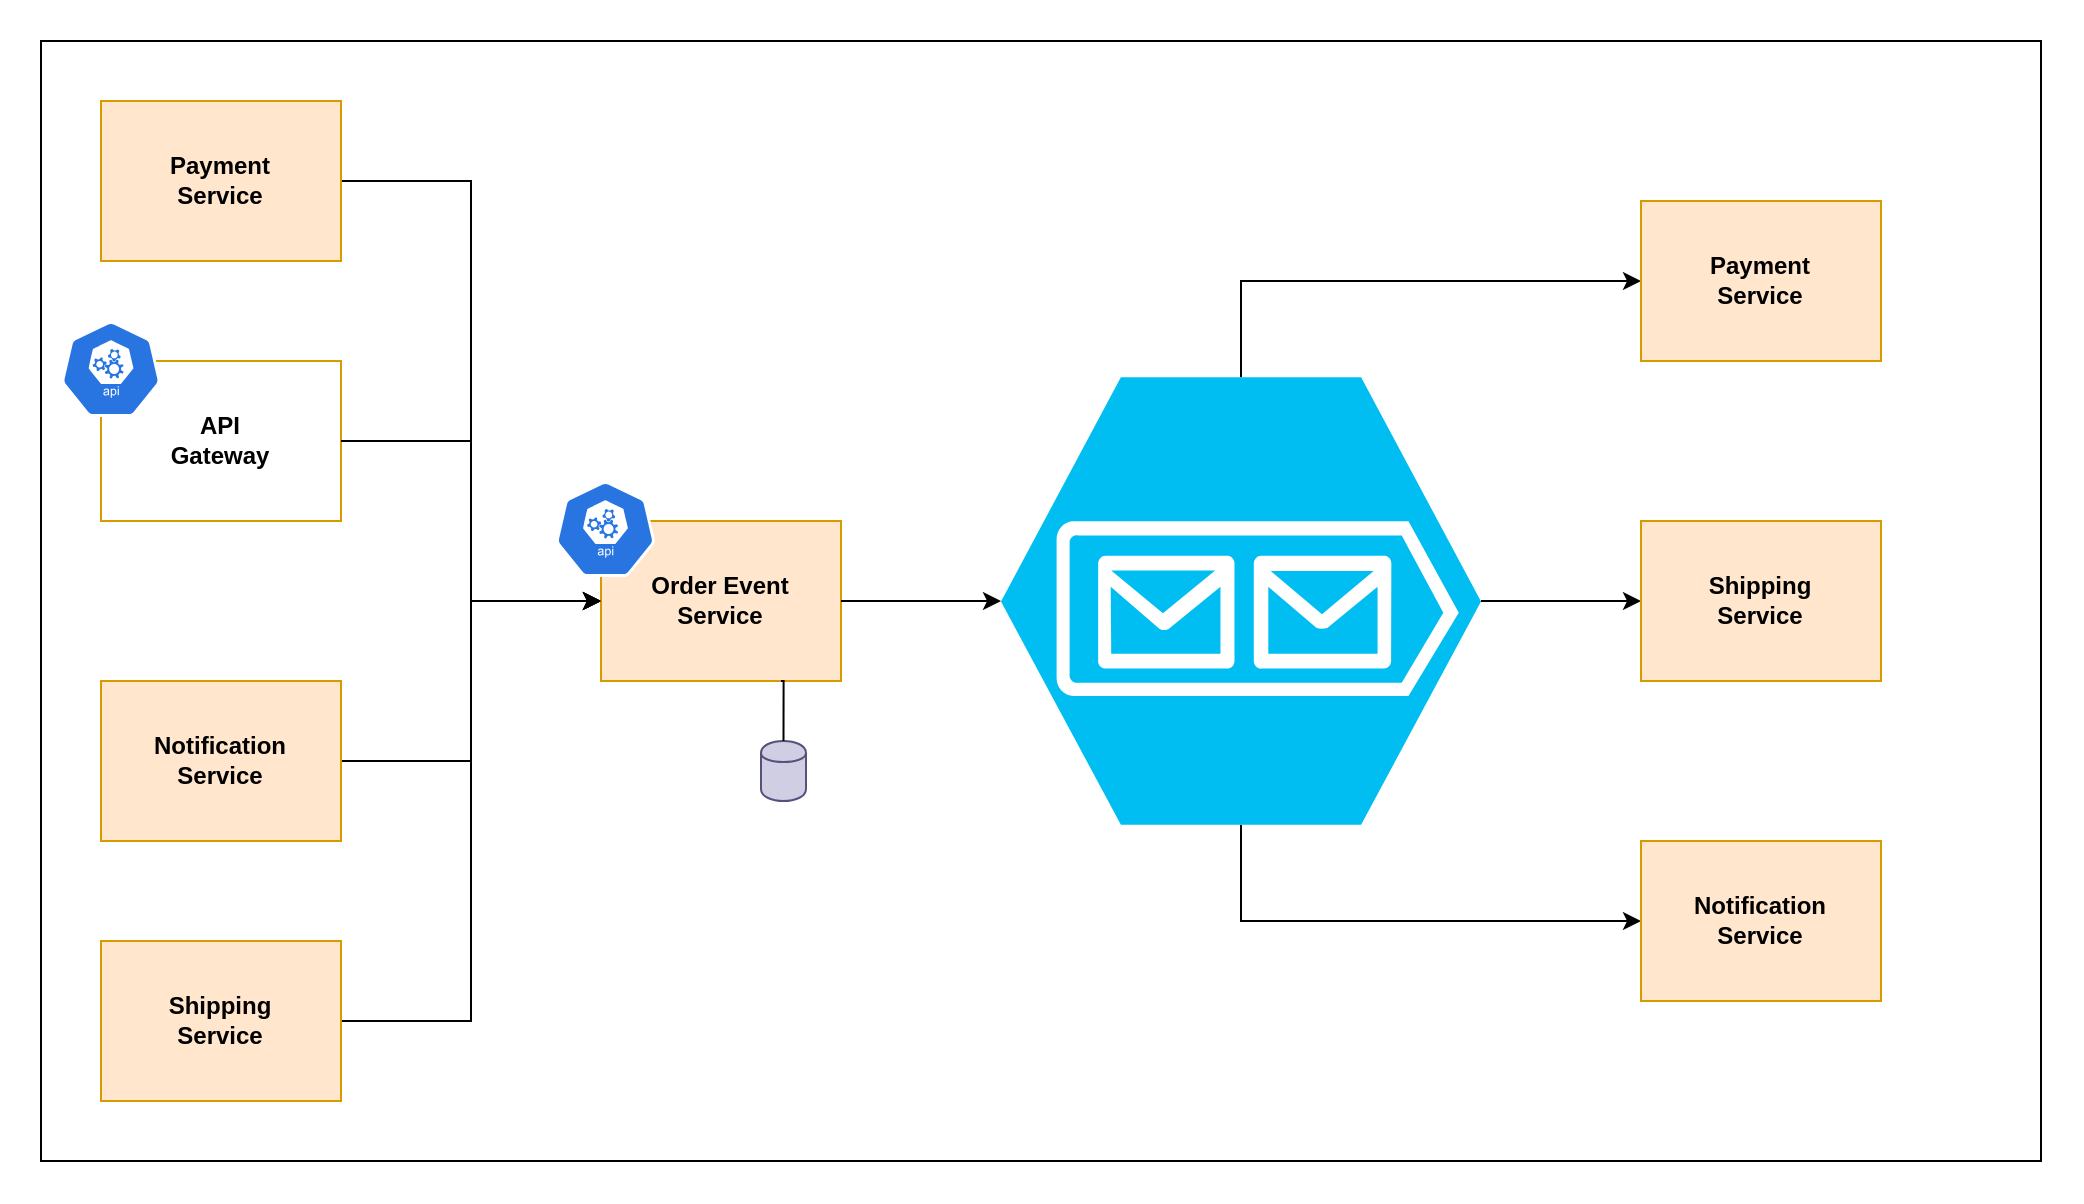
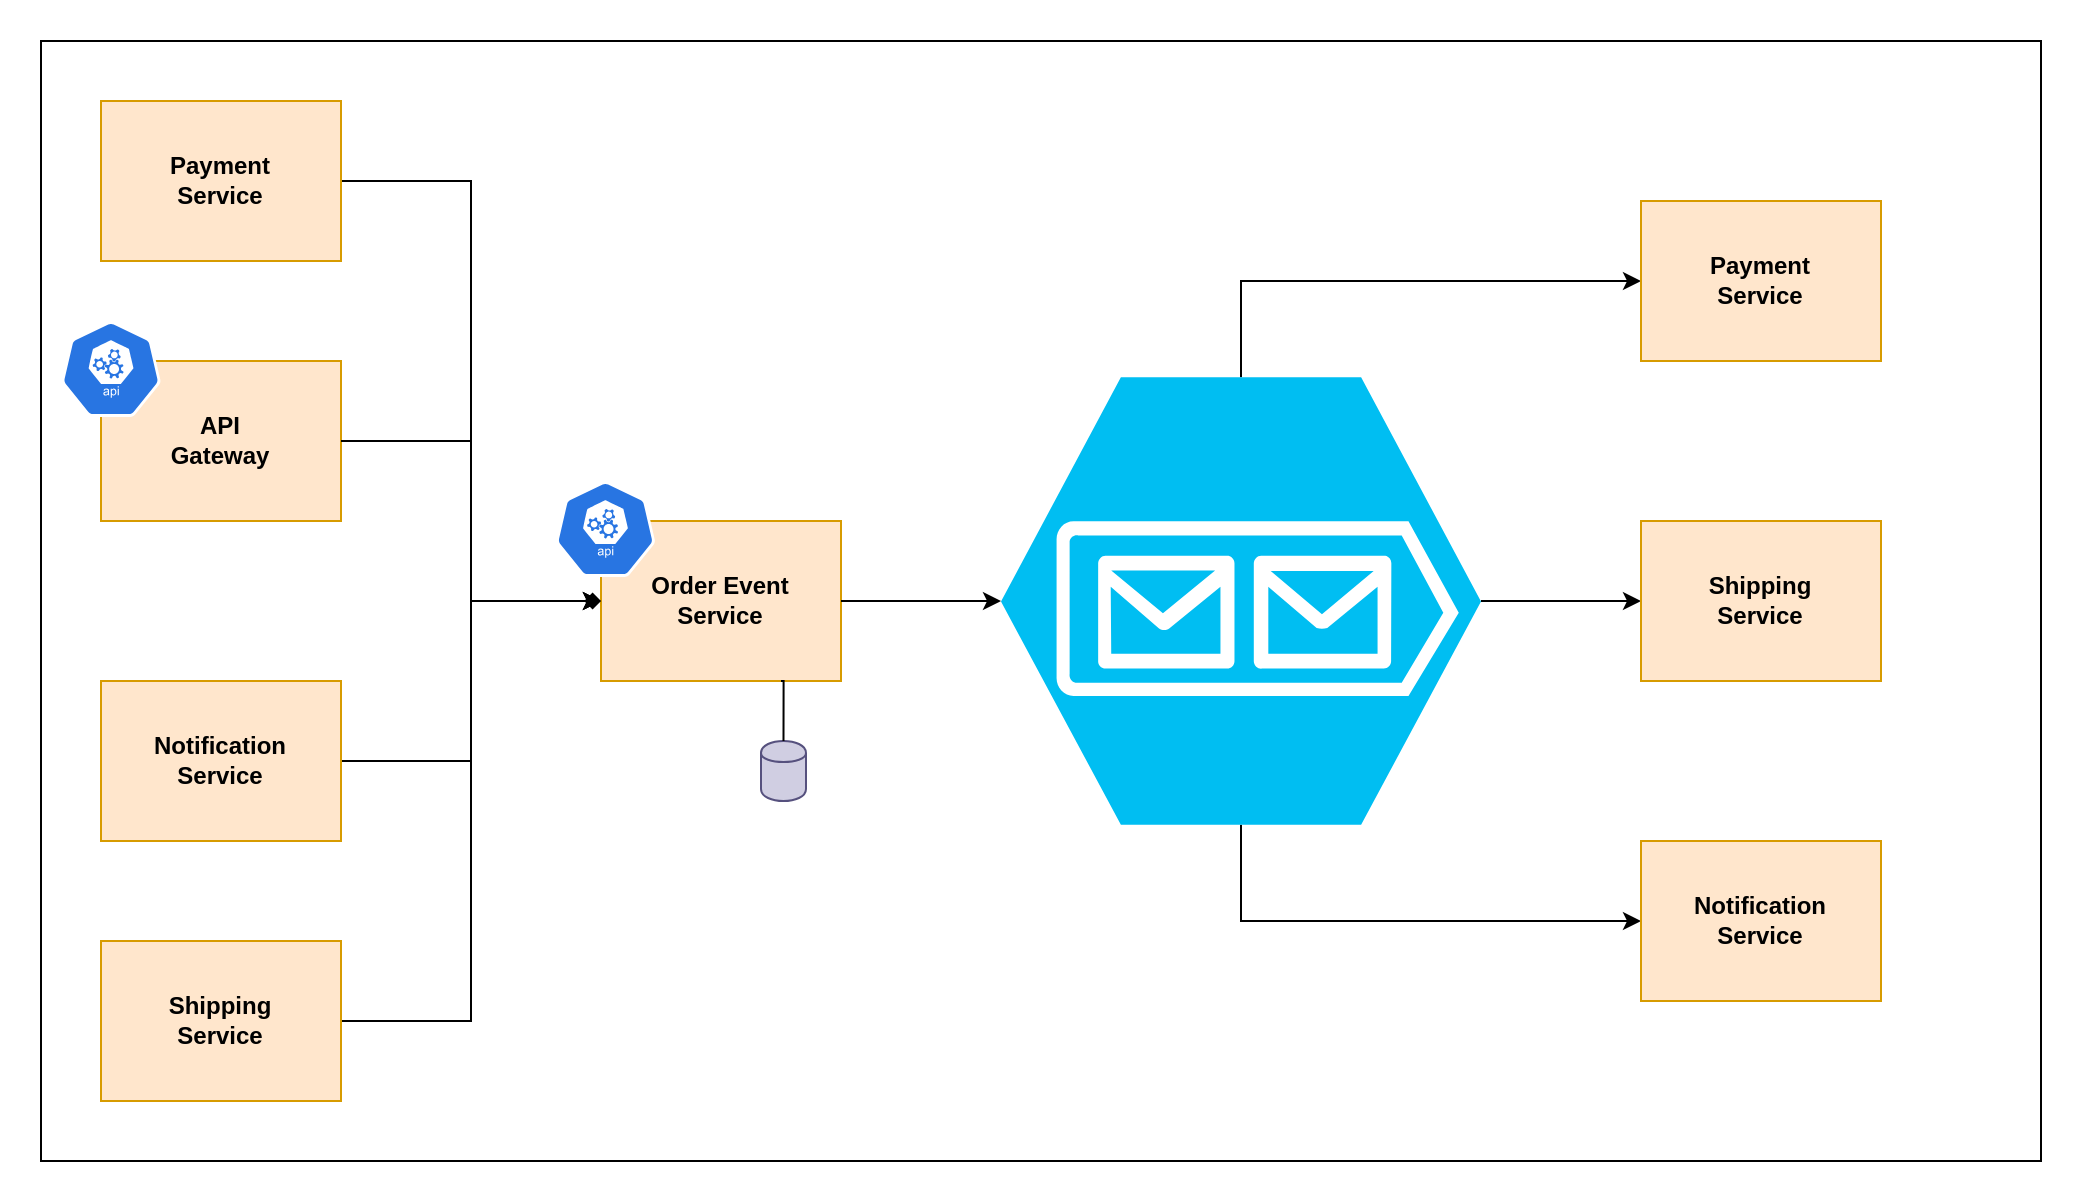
  <mxCell id="0" />
  <mxCell id="1" parent="0" />
  <mxCell id="2" value="" style="rounded=0;whiteSpace=wrap;html=1;" parent="1" vertex="1"><mxGeometry x="20" y="20" width="1000" height="560" as="geometry" /></mxCell>
  <mxCell id="3" style="edgeStyle=orthogonalEdgeStyle;rounded=0;orthogonalLoop=1;jettySize=auto;html=1;exitX=0.5;exitY=0;exitDx=0;exitDy=0;exitPerimeter=0;entryX=0;entryY=0.5;entryDx=0;entryDy=0;" parent="1" source="6" target="21" edge="1"><mxGeometry relative="1" as="geometry" /></mxCell>
  <mxCell id="4" style="edgeStyle=orthogonalEdgeStyle;rounded=0;orthogonalLoop=1;jettySize=auto;html=1;exitX=1;exitY=0.5;exitDx=0;exitDy=0;exitPerimeter=0;entryX=0;entryY=0.5;entryDx=0;entryDy=0;" parent="1" source="6" target="22" edge="1"><mxGeometry relative="1" as="geometry" /></mxCell>
  <mxCell id="5" style="edgeStyle=orthogonalEdgeStyle;rounded=0;orthogonalLoop=1;jettySize=auto;html=1;exitX=0.5;exitY=1;exitDx=0;exitDy=0;exitPerimeter=0;entryX=0;entryY=0.5;entryDx=0;entryDy=0;" parent="1" source="6" target="23" edge="1"><mxGeometry relative="1" as="geometry" /></mxCell>
  <mxCell id="6" value="" style="verticalLabelPosition=bottom;html=1;verticalAlign=top;align=center;strokeColor=none;fillColor=#00BEF2;shape=mxgraph.azure.storage_queue;" parent="1" vertex="1"><mxGeometry x="500" y="188.13" width="240" height="223.75" as="geometry" /></mxCell>
  <mxCell id="7" value="" style="shape=cylinder;whiteSpace=wrap;html=1;boundedLbl=1;backgroundOutline=1;fillColor=#d0cee2;strokeColor=#56517e;" parent="1" vertex="1"><mxGeometry x="380" y="370" width="22.5" height="30" as="geometry" /></mxCell>
  <mxCell id="8" style="edgeStyle=orthogonalEdgeStyle;rounded=0;orthogonalLoop=1;jettySize=auto;html=1;exitX=0.5;exitY=1;exitDx=0;exitDy=0;" parent="1" edge="1"><mxGeometry relative="1" as="geometry"><mxPoint x="190" y="450" as="sourcePoint" /><mxPoint x="190" y="450" as="targetPoint" /></mxGeometry></mxCell>
  <mxCell id="9" style="edgeStyle=orthogonalEdgeStyle;rounded=0;orthogonalLoop=1;jettySize=auto;html=1;exitX=1;exitY=0.5;exitDx=0;exitDy=0;entryX=0;entryY=0.5;entryDx=0;entryDy=0;" parent="1" source="10" target="17" edge="1"><mxGeometry relative="1" as="geometry" /></mxCell>
  <mxCell id="10" value="&lt;b&gt;Payment &lt;br&gt;Service&lt;/b&gt;" style="rounded=0;whiteSpace=wrap;html=1;fillColor=#ffe6cc;strokeColor=#d79b00;" parent="1" vertex="1"><mxGeometry x="50" y="50" width="120" height="80" as="geometry" /></mxCell>
  <mxCell id="11" style="edgeStyle=orthogonalEdgeStyle;rounded=0;orthogonalLoop=1;jettySize=auto;html=1;entryX=0;entryY=0.5;entryDx=0;entryDy=0;" parent="1" source="12" target="17" edge="1"><mxGeometry relative="1" as="geometry" /></mxCell>
  <mxCell id="12" value="&lt;b&gt;Shipping &lt;br&gt;Service&lt;/b&gt;" style="rounded=0;whiteSpace=wrap;html=1;fillColor=#ffe6cc;strokeColor=#d79b00;" parent="1" vertex="1"><mxGeometry x="50" y="470" width="120" height="80" as="geometry" /></mxCell>
  <mxCell id="13" value="" style="group" parent="1" vertex="1" connectable="0"><mxGeometry x="30" y="160" width="140" height="100" as="geometry" /></mxCell>
- <mxCell id="14" value="&lt;b&gt;API &lt;br&gt;Gateway&lt;/b&gt;" style="rounded=0;whiteSpace=wrap;html=1;fillColor=#ffffff;strokeColor=#d79b00;" parent="13" vertex="1"><mxGeometry x="20" y="20" width="120" height="80" as="geometry" /></mxCell>
+ <mxCell id="14" value="&lt;b&gt;API &lt;br&gt;Gateway&lt;/b&gt;" style="rounded=0;whiteSpace=wrap;html=1;fillColor=#ffe6cc;strokeColor=#d79b00;" parent="13" vertex="1"><mxGeometry x="20" y="20" width="120" height="80" as="geometry" /></mxCell>
  <mxCell id="15" value="" style="html=1;dashed=0;whitespace=wrap;fillColor=#2875E2;strokeColor=#ffffff;points=[[0.005,0.63,0],[0.1,0.2,0],[0.9,0.2,0],[0.5,0,0],[0.995,0.63,0],[0.72,0.99,0],[0.5,1,0],[0.28,0.99,0]];shape=mxgraph.kubernetes.icon;prIcon=api" parent="13" vertex="1"><mxGeometry width="50" height="48" as="geometry" /></mxCell>
  <mxCell id="16" value="" style="group" parent="1" vertex="1" connectable="0"><mxGeometry x="277.22" y="240" width="142.78" height="100" as="geometry" /></mxCell>
  <mxCell id="17" value="&lt;b&gt;Order Event&lt;br&gt;Service&lt;br&gt;&lt;/b&gt;" style="rounded=0;whiteSpace=wrap;html=1;fillColor=#ffe6cc;strokeColor=#d79b00;" parent="16" vertex="1"><mxGeometry x="22.78" y="20" width="120" height="80" as="geometry" /></mxCell>
  <mxCell id="18" value="" style="html=1;dashed=0;whitespace=wrap;fillColor=#2875E2;strokeColor=#ffffff;points=[[0.005,0.63,0],[0.1,0.2,0],[0.9,0.2,0],[0.5,0,0],[0.995,0.63,0],[0.72,0.99,0],[0.5,1,0],[0.28,0.99,0]];shape=mxgraph.kubernetes.icon;prIcon=api" parent="16" vertex="1"><mxGeometry width="50" height="48" as="geometry" /></mxCell>
- <mxCell id="19" style="edgeStyle=orthogonalEdgeStyle;rounded=0;orthogonalLoop=1;jettySize=auto;html=1;exitX=1;exitY=0.5;exitDx=0;exitDy=0;entryX=0;entryY=0.5;entryDx=0;entryDy=0;" parent="1" source="14" target="17" edge="1"><mxGeometry relative="1" as="geometry" /></mxCell>
+ <mxCell id="19" style="edgeStyle=orthogonalEdgeStyle;rounded=0;orthogonalLoop=1;jettySize=auto;html=1;exitX=1;exitY=0.5;exitDx=0;exitDy=0;entryX=0;entryY=0.5;entryDx=0;entryDy=0;endArrow=diamond;" parent="1" source="14" target="17" edge="1"><mxGeometry relative="1" as="geometry" /></mxCell>
  <mxCell id="20" style="edgeStyle=orthogonalEdgeStyle;rounded=0;orthogonalLoop=1;jettySize=auto;html=1;exitX=1;exitY=0.5;exitDx=0;exitDy=0;entryX=0;entryY=0.5;entryDx=0;entryDy=0;entryPerimeter=0;" parent="1" source="17" target="6" edge="1"><mxGeometry relative="1" as="geometry" /></mxCell>
  <mxCell id="21" value="&lt;b&gt;Payment &lt;br&gt;Service&lt;/b&gt;" style="rounded=0;whiteSpace=wrap;html=1;fillColor=#ffe6cc;strokeColor=#d79b00;" parent="1" vertex="1"><mxGeometry x="820" y="100" width="120" height="80" as="geometry" /></mxCell>
  <mxCell id="22" value="&lt;b&gt;Shipping &lt;br&gt;Service&lt;/b&gt;" style="rounded=0;whiteSpace=wrap;html=1;fillColor=#ffe6cc;strokeColor=#d79b00;" parent="1" vertex="1"><mxGeometry x="820" y="260" width="120" height="80" as="geometry" /></mxCell>
  <mxCell id="23" value="&lt;b&gt;Notification&lt;br&gt;Service&lt;/b&gt;" style="rounded=0;whiteSpace=wrap;html=1;fillColor=#ffe6cc;strokeColor=#d79b00;" parent="1" vertex="1"><mxGeometry x="820" y="420" width="120" height="80" as="geometry" /></mxCell>
  <mxCell id="24" style="edgeStyle=orthogonalEdgeStyle;rounded=0;orthogonalLoop=1;jettySize=auto;html=1;exitX=0.75;exitY=1;exitDx=0;exitDy=0;entryX=0.5;entryY=0;entryDx=0;entryDy=0;endArrow=none;endFill=0;" parent="1" source="17" target="7" edge="1"><mxGeometry relative="1" as="geometry" /></mxCell>
  <mxCell id="25" style="edgeStyle=orthogonalEdgeStyle;rounded=0;orthogonalLoop=1;jettySize=auto;html=1;entryX=0;entryY=0.5;entryDx=0;entryDy=0;" parent="1" source="26" target="17" edge="1"><mxGeometry relative="1" as="geometry" /></mxCell>
  <mxCell id="26" value="&lt;b&gt;Notification&lt;br&gt;Service&lt;/b&gt;" style="rounded=0;whiteSpace=wrap;html=1;fillColor=#ffe6cc;strokeColor=#d79b00;" parent="1" vertex="1"><mxGeometry x="50" y="340" width="120" height="80" as="geometry" /></mxCell>
